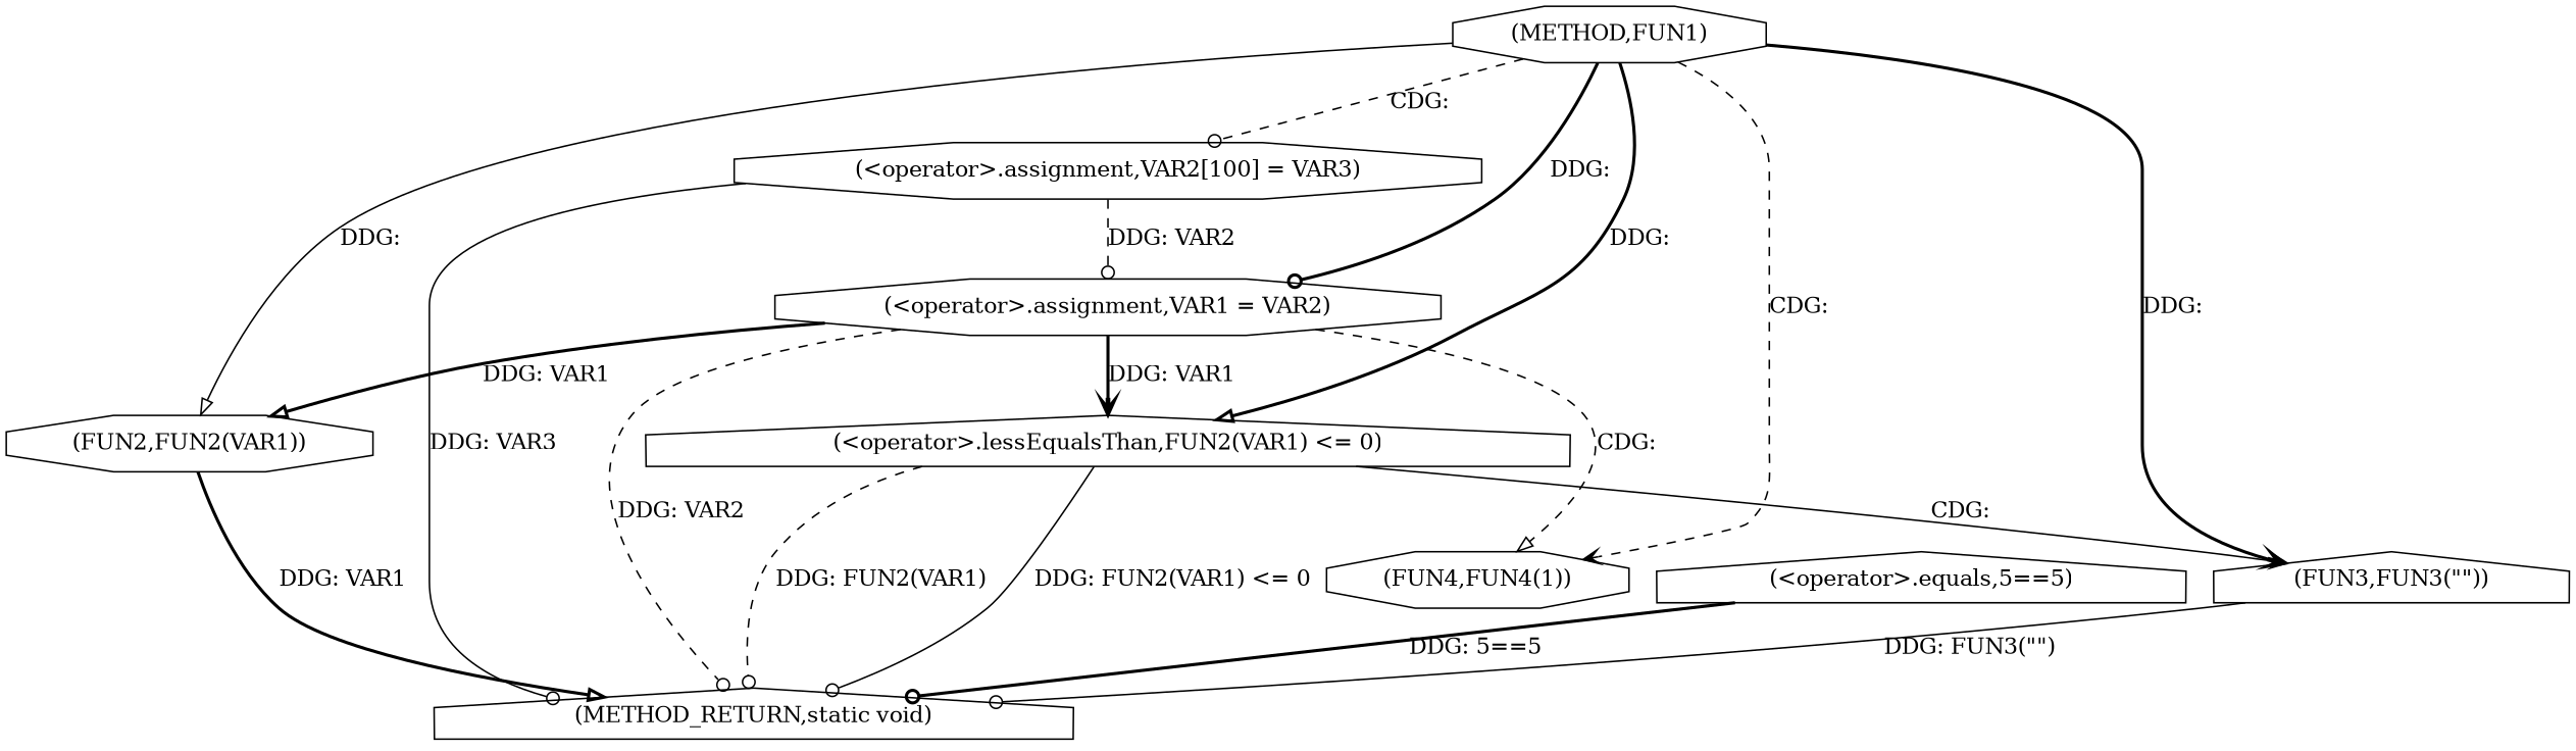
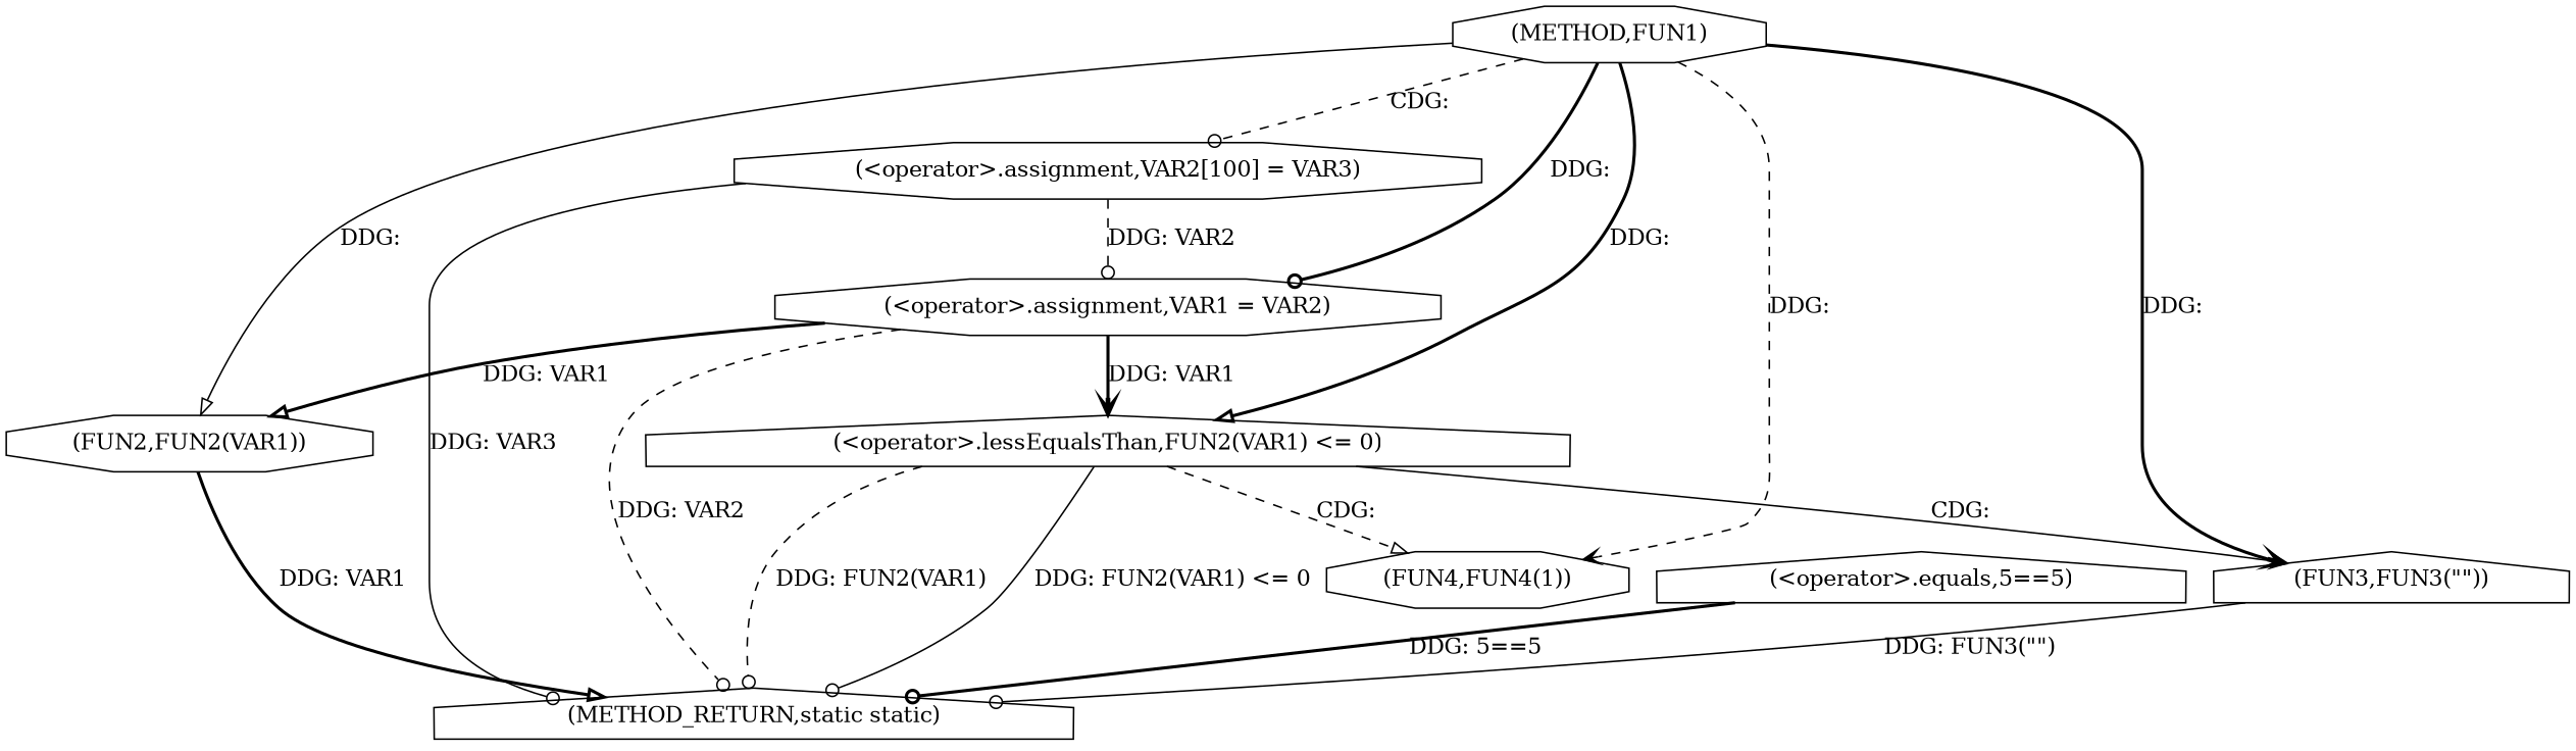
  digraph {
    node [shape=octagon]
    edge [arrowhead=odot style=bold]
    n1 [label="(METHOD,FUN1)"]
    n2 [label="(<operator>.assignment,VAR2[100] = VAR3)"]
    n3 [label="(<operator>.assignment,VAR1 = VAR2)"]
    n4 [label="(<operator>.lessEqualsThan,FUN2(VAR1) <= 0)" shape=house]
    n5 [label="(FUN2,FUN2(VAR1))"]
    n6 [label="(FUN3,FUN3(\"\"))" shape=house]
    n7 [label="(FUN4,FUN4(1))"]
-   n8 [label="(METHOD_RETURN,static void)" shape=house]
+   n8 [label="(METHOD_RETURN,static static)" shape=house]
    n9 [label="(<operator>.equals,5==5)" shape=house]
    n1 -> n2 [label="CDG: " style=dashed]
    n1 -> n3 [label="DDG: "]
    n1 -> n4 [arrowhead=onormal label="DDG: "]
    n1 -> n5 [arrowhead=onormal label="DDG: " style=solid]
    n1 -> n6 [arrowhead=vee label="DDG: "]
-   n1 -> n7 [arrowhead=vee label="CDG: " style=dashed]
+   n1 -> n7 [arrowhead=vee label="DDG: " style=dashed]
    n2 -> n3 [label="DDG: VAR2" style=dashed]
    n2 -> n8 [label="DDG: VAR3" style=solid]
    n3 -> n4 [arrowhead=vee label="DDG: VAR1"]
    n3 -> n5 [arrowhead=onormal label="DDG: VAR1"]
    n3 -> n8 [label="DDG: VAR2" style=dashed]
    n4 -> n6 [arrowhead=vee label="CDG: " style=solid]
-   n3 -> n7 [arrowhead=onormal label="CDG: " style=dashed]
+   n4 -> n7 [arrowhead=onormal label="CDG: " style=dashed]
    n4 -> n8 [label="DDG: FUN2(VAR1)" style=dashed]
    n4 -> n8 [label="DDG: FUN2(VAR1) <= 0" style=solid]
    n5 -> n8 [arrowhead=onormal label="DDG: VAR1"]
    n6 -> n8 [label="DDG: FUN3(\"\")" style=solid]
    n9 -> n8 [label="DDG: 5==5"]
  }
